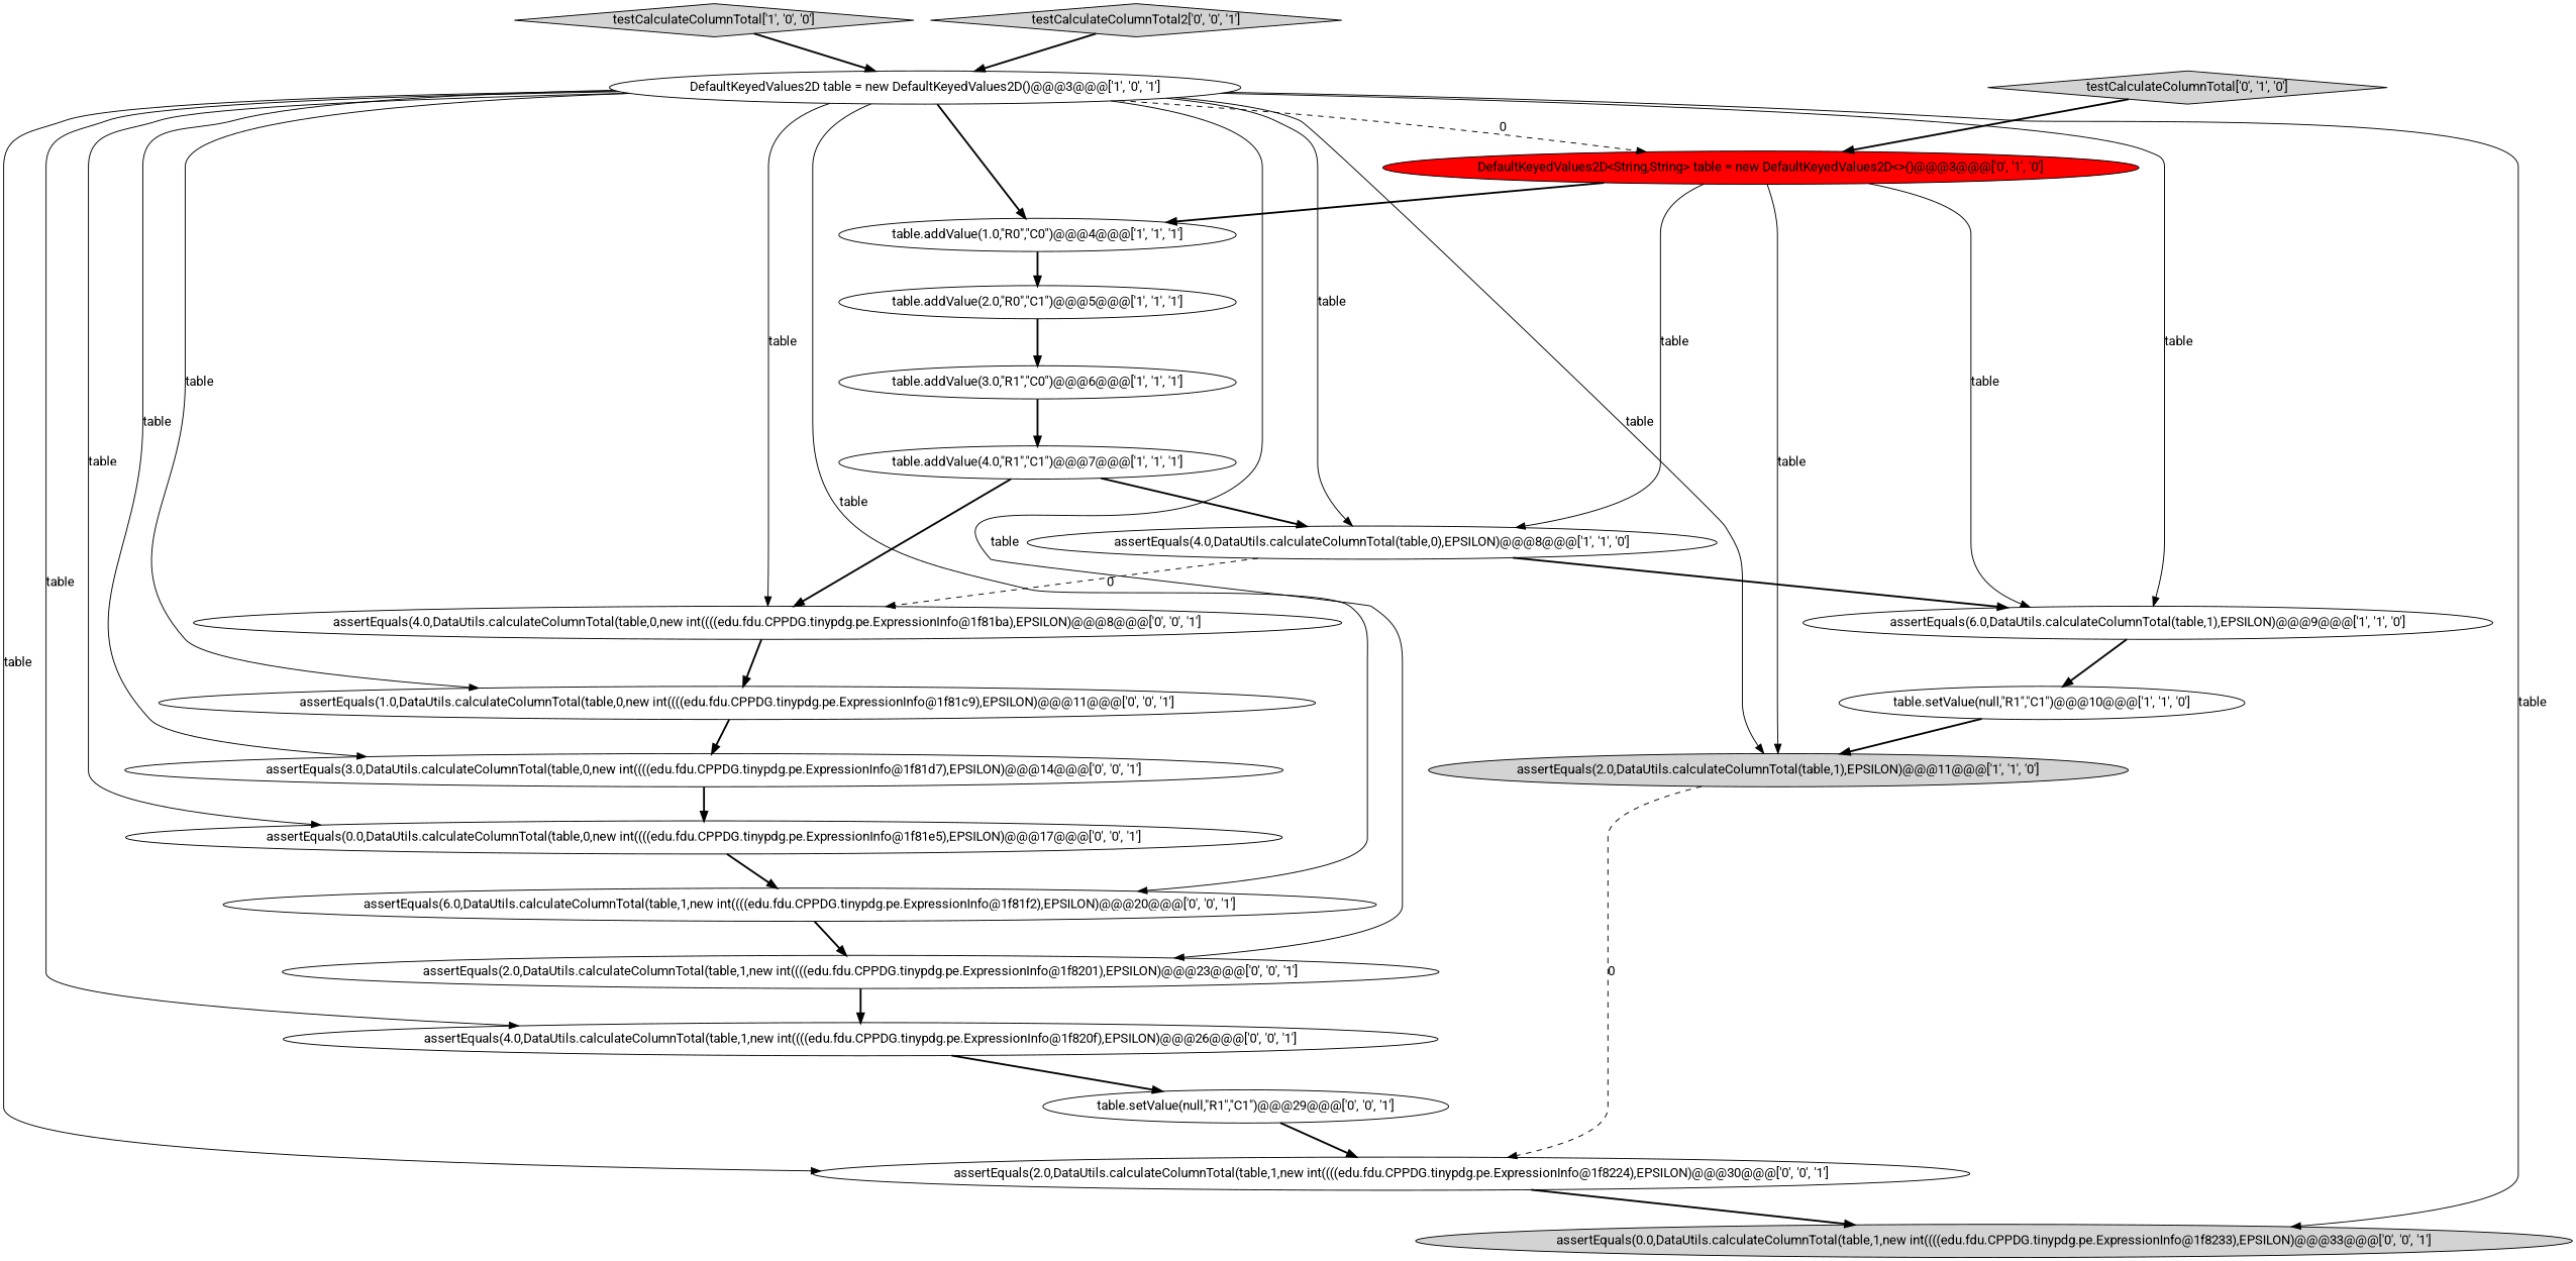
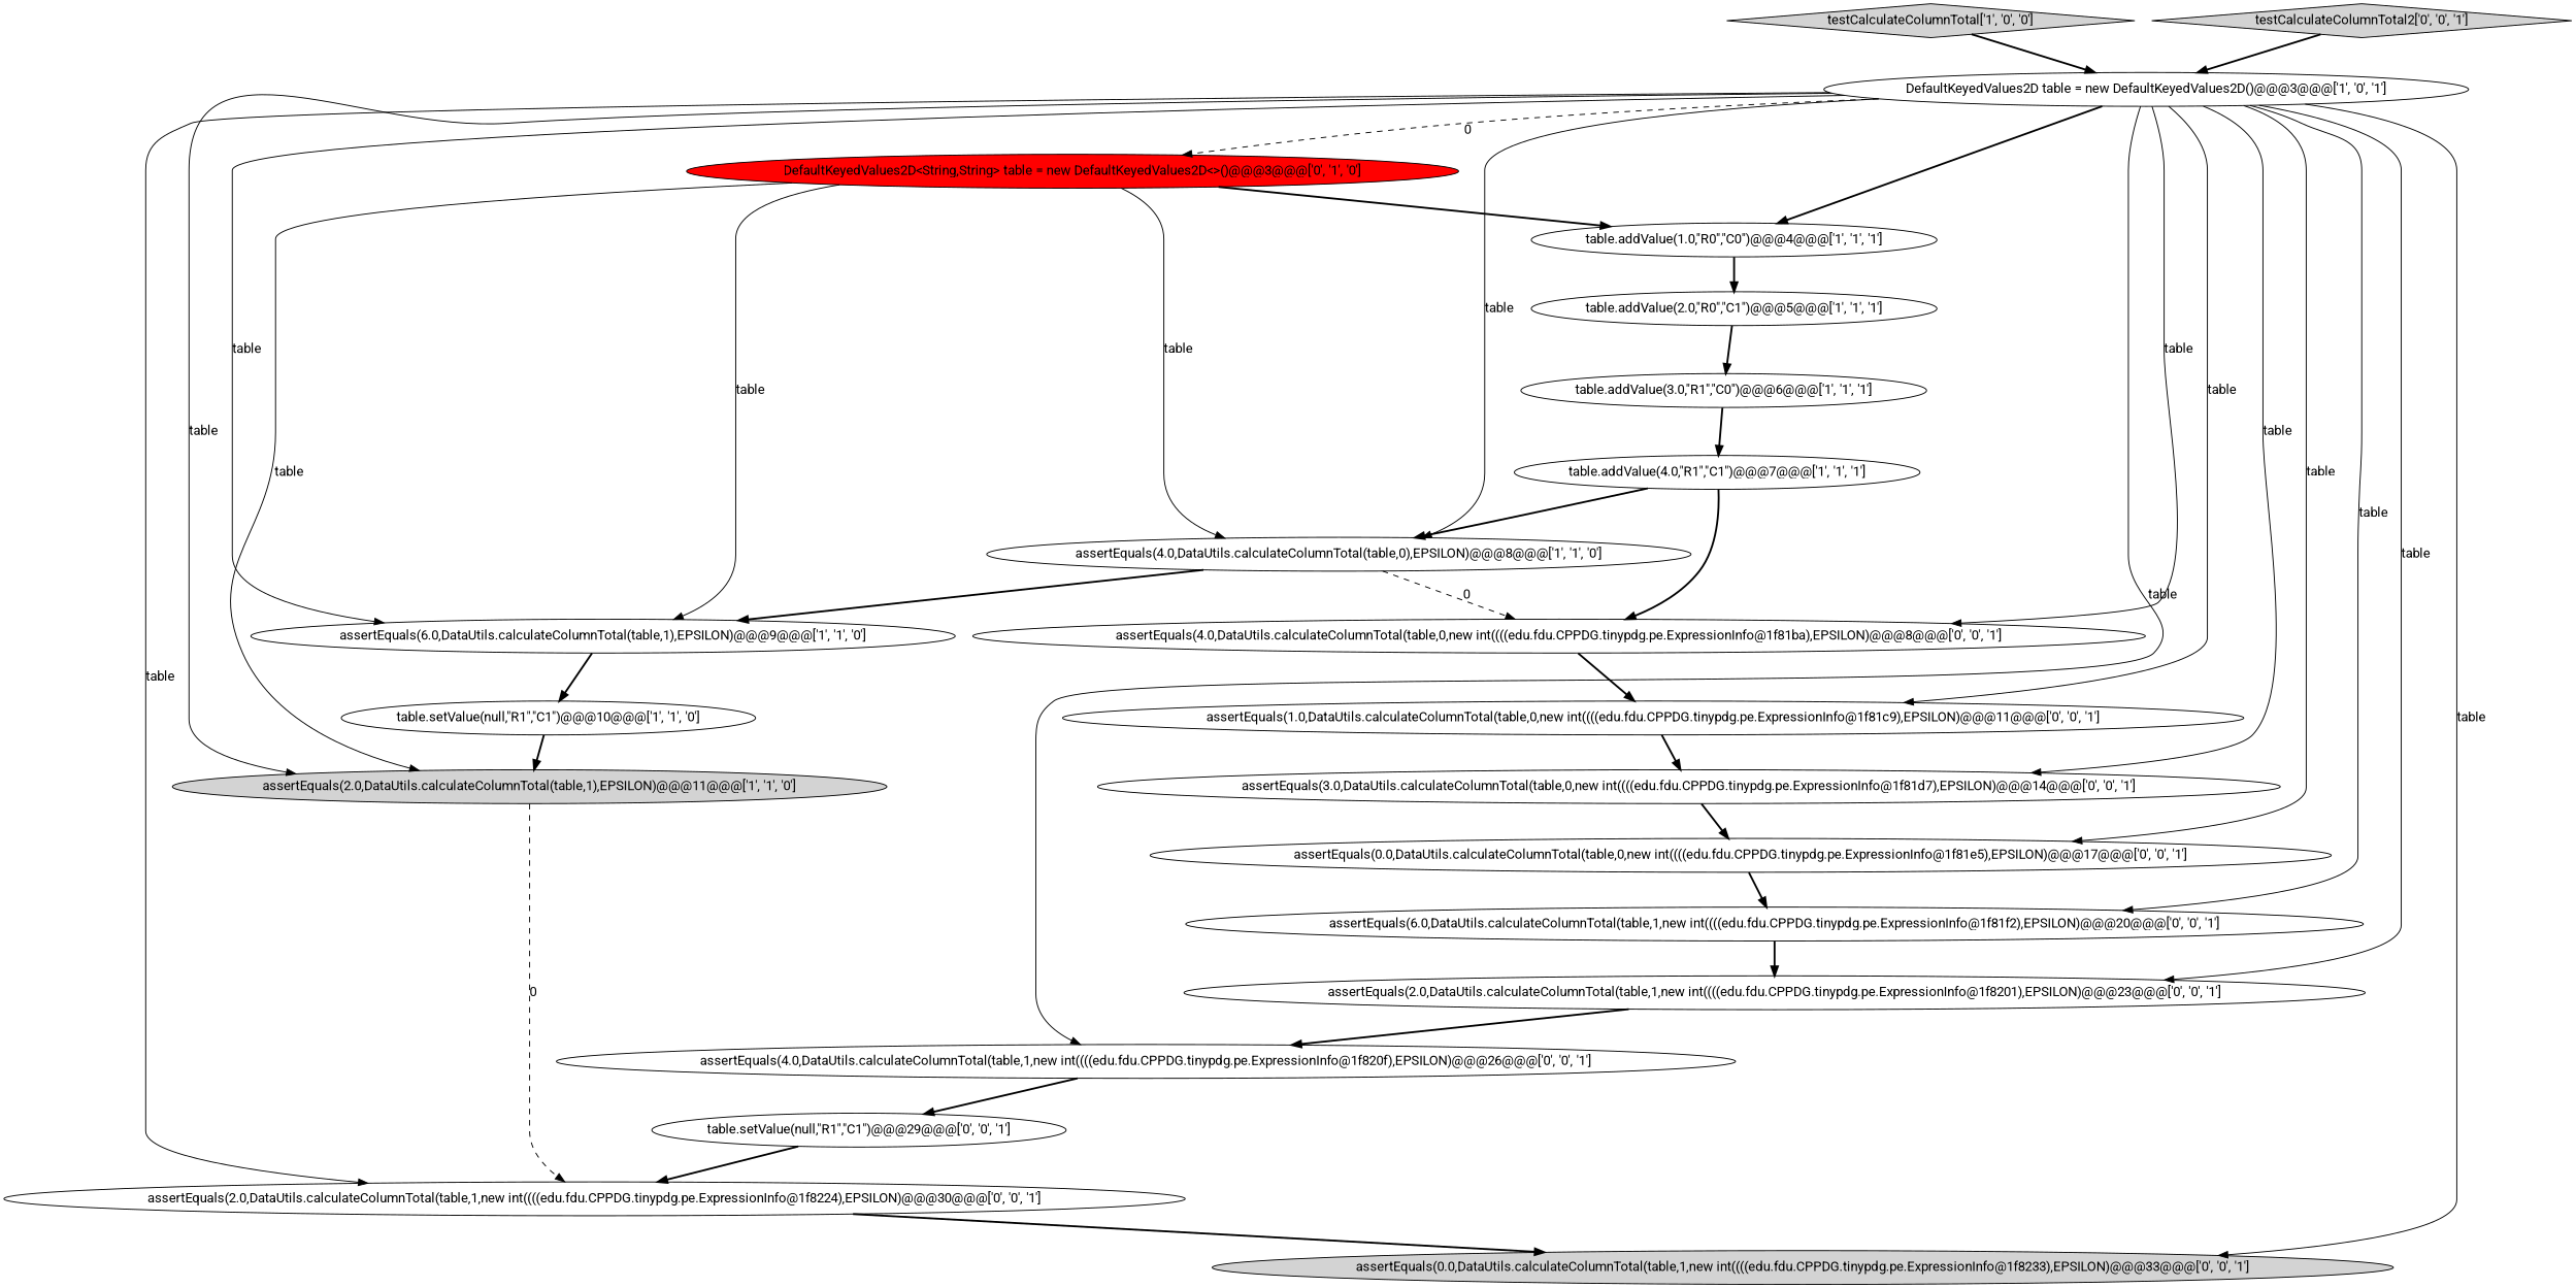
  digraph {
    fontname=Roboto
    node [fillcolor=white shape=ellipse style=filled fontname=Roboto]
    edge [style=bold fontname=Roboto]
    n1 [label="assertEquals(2.0,DataUtils.calculateColumnTotal(table,1,new int((((edu.fdu.CPPDG.tinypdg.pe.ExpressionInfo@1f8201),EPSILON)@@@23@@@['0', '0', '1']"]
    n2 [label="assertEquals(4.0,DataUtils.calculateColumnTotal(table,1,new int((((edu.fdu.CPPDG.tinypdg.pe.ExpressionInfo@1f820f),EPSILON)@@@26@@@['0', '0', '1']"]
    n3 [label="assertEquals(3.0,DataUtils.calculateColumnTotal(table,0,new int((((edu.fdu.CPPDG.tinypdg.pe.ExpressionInfo@1f81d7),EPSILON)@@@14@@@['0', '0', '1']"]
    n4 [label="assertEquals(0.0,DataUtils.calculateColumnTotal(table,0,new int((((edu.fdu.CPPDG.tinypdg.pe.ExpressionInfo@1f81e5),EPSILON)@@@17@@@['0', '0', '1']"]
    n5 [label="assertEquals(4.0,DataUtils.calculateColumnTotal(table,0,new int((((edu.fdu.CPPDG.tinypdg.pe.ExpressionInfo@1f81ba),EPSILON)@@@8@@@['0', '0', '1']"]
    n6 [label="assertEquals(1.0,DataUtils.calculateColumnTotal(table,0,new int((((edu.fdu.CPPDG.tinypdg.pe.ExpressionInfo@1f81c9),EPSILON)@@@11@@@['0', '0', '1']"]
    n7 [label="assertEquals(6.0,DataUtils.calculateColumnTotal(table,1,new int((((edu.fdu.CPPDG.tinypdg.pe.ExpressionInfo@1f81f2),EPSILON)@@@20@@@['0', '0', '1']"]
    n8 [fillcolor=lightgray label="assertEquals(2.0,DataUtils.calculateColumnTotal(table,1),EPSILON)@@@11@@@['1', '1', '0']"]
    n9 [label="assertEquals(2.0,DataUtils.calculateColumnTotal(table,1,new int((((edu.fdu.CPPDG.tinypdg.pe.ExpressionInfo@1f8224),EPSILON)@@@30@@@['0', '0', '1']"]
    n10 [label="DefaultKeyedValues2D table = new DefaultKeyedValues2D()@@@3@@@['1', '0', '1']"]
    n11 [label="table.addValue(1.0,\"R0\",\"C0\")@@@4@@@['1', '1', '1']"]
    n12 [fillcolor=lightgray label="assertEquals(0.0,DataUtils.calculateColumnTotal(table,1,new int((((edu.fdu.CPPDG.tinypdg.pe.ExpressionInfo@1f8233),EPSILON)@@@33@@@['0', '0', '1']"]
    n13 [label="assertEquals(4.0,DataUtils.calculateColumnTotal(table,0),EPSILON)@@@8@@@['1', '1', '0']"]
    n14 [fillcolor=red label="DefaultKeyedValues2D<String,String> table = new DefaultKeyedValues2D<>()@@@3@@@['0', '1', '0']"]
    n15 [label="assertEquals(6.0,DataUtils.calculateColumnTotal(table,1),EPSILON)@@@9@@@['1', '1', '0']"]
    n16 [fillcolor=lightgray label="testCalculateColumnTotal['1', '0', '0']" shape=diamond]
    n17 [label="table.setValue(null,\"R1\",\"C1\")@@@10@@@['1', '1', '0']"]
    n18 [label="table.addValue(2.0,\"R0\",\"C1\")@@@5@@@['1', '1', '1']"]
    n19 [fillcolor=lightgray label="testCalculateColumnTotal2['0', '0', '1']" shape=diamond]
    n20 [label="table.setValue(null,\"R1\",\"C1\")@@@29@@@['0', '0', '1']"]
    n21 [label="table.addValue(3.0,\"R1\",\"C0\")@@@6@@@['1', '1', '1']"]
    n22 [label="table.addValue(4.0,\"R1\",\"C1\")@@@7@@@['1', '1', '1']"]
-   n23 [fillcolor=lightgray label="testCalculateColumnTotal['0', '1', '0']" shape=diamond]
    n1 -> n2
    n2 -> n20
    n3 -> n4
    n4 -> n7
    n5 -> n6
    n6 -> n3
    n7 -> n1
    n8 -> n9 [label=0 style=dashed]
    n9 -> n12
    n10 -> n1 [label=table style=solid]
    n10 -> n2 [label=table style=solid]
    n10 -> n3 [label=table style=solid]
    n10 -> n4 [label=table style=solid]
    n10 -> n5 [label=table style=solid]
    n10 -> n6 [label=table style=solid]
    n10 -> n7 [label=table style=solid]
    n10 -> n8 [label=table style=solid]
    n10 -> n9 [label=table style=solid]
    n10 -> n11
    n10 -> n12 [label=table style=solid]
    n10 -> n13 [label=table style=solid]
    n10 -> n14 [label=0 style=dashed]
    n10 -> n15 [label=table style=solid]
    n11 -> n18
    n13 -> n5 [label=0 style=dashed]
    n13 -> n15
    n14 -> n8 [label=table style=solid]
    n14 -> n11
    n14 -> n13 [label=table style=solid]
    n14 -> n15 [label=table style=solid]
    n15 -> n17
    n16 -> n10
    n17 -> n8
    n18 -> n21
    n19 -> n10
    n20 -> n9
    n21 -> n22
    n22 -> n5
    n22 -> n13
-   n23 -> n14
  }
